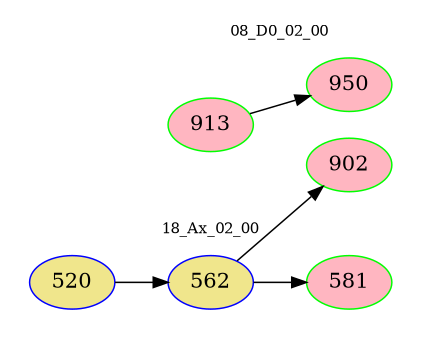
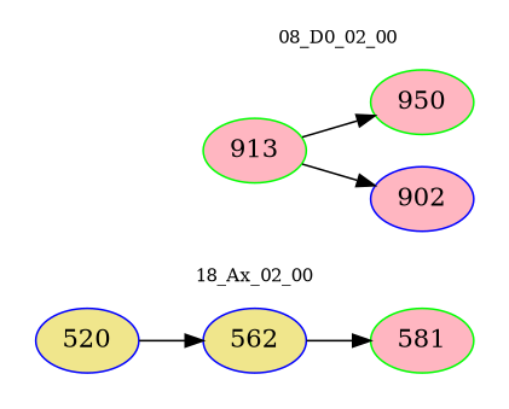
  digraph {
    rankdir=LR
    node [color=blue fillcolor=lightpink style=filled]
    edge [color=black]
    n1 [fillcolor=khaki label=562]
    n2 [fillcolor=khaki label=520]
    n3 [color=green label=581]
    n4 [color=green label=913]
-   n5 [color=green label=902]
+   n5 [label=902]
    n6 [color=green label=950]
    subgraph cluster_1 {
      color=white
      fontsize=10
      label="18_Ax_02_00"
      n1
      n2
      n3
    }
    subgraph cluster_2 {
      color=white
      fontsize=10
      label="08_D0_02_00"
      n4
      n5
      n6
    }
    n1 -> n3
    n2 -> n1
-   n1 -> n5
+   n4 -> n5
    n4 -> n6
  }
